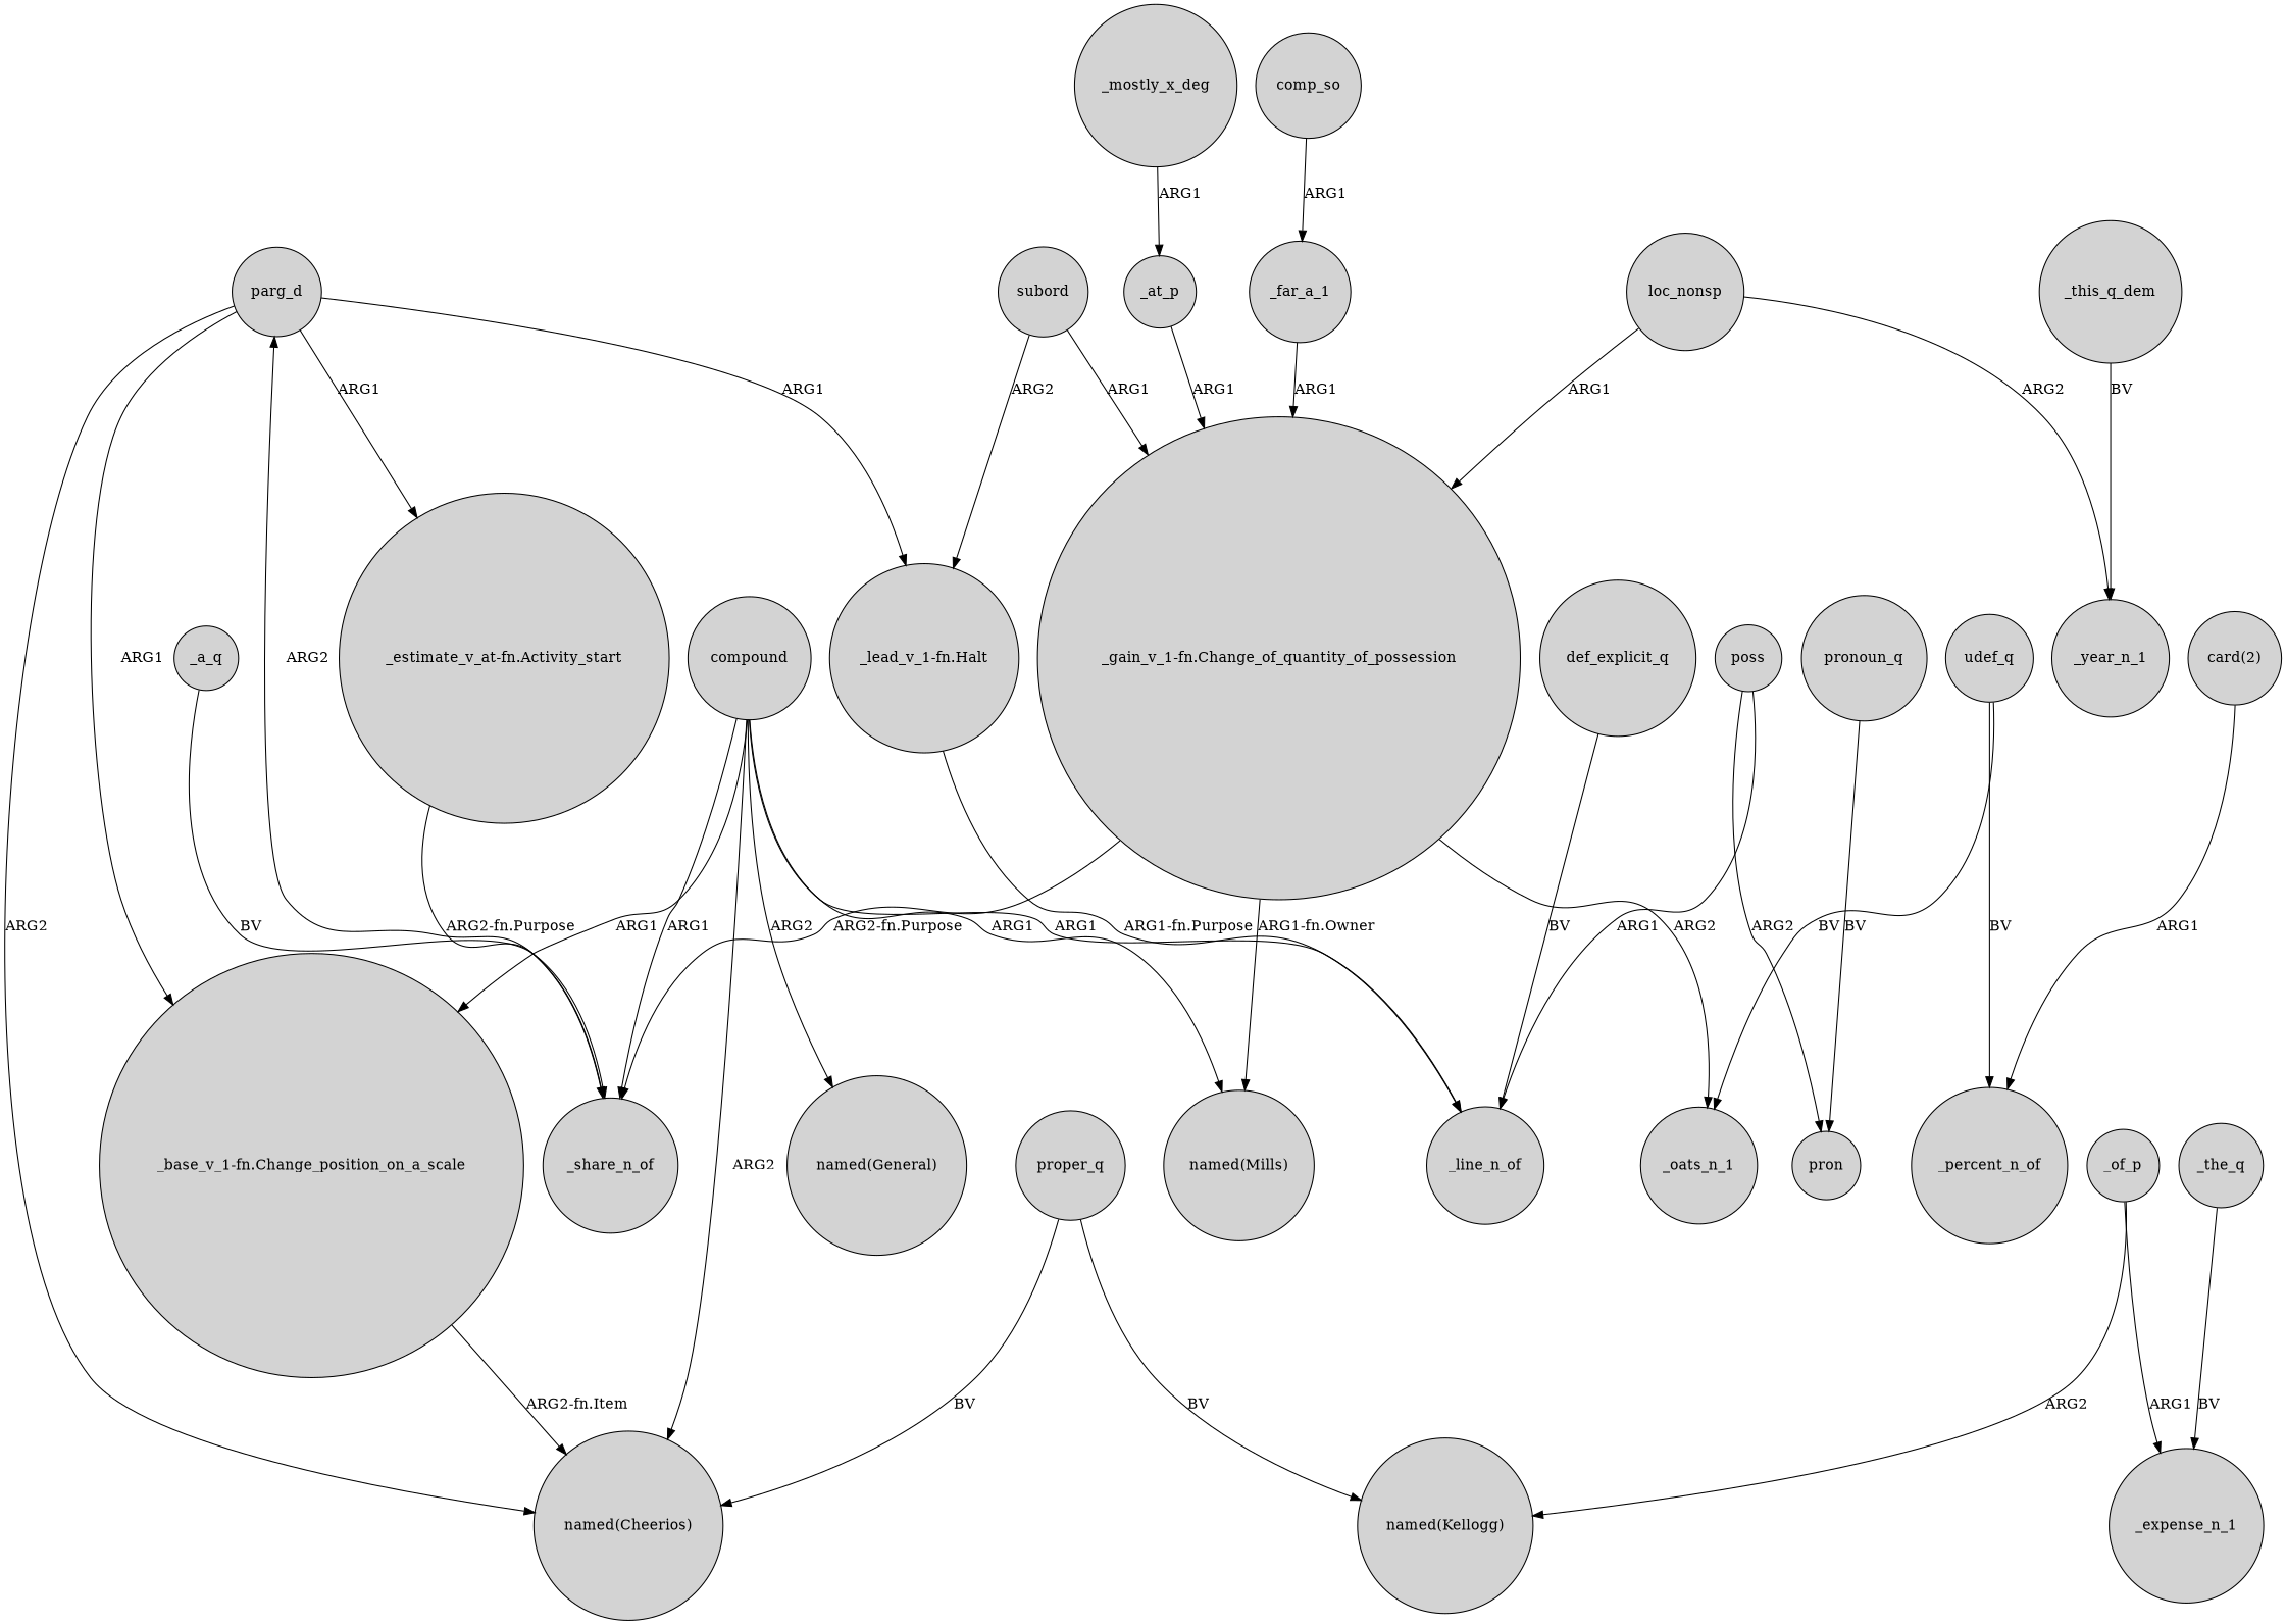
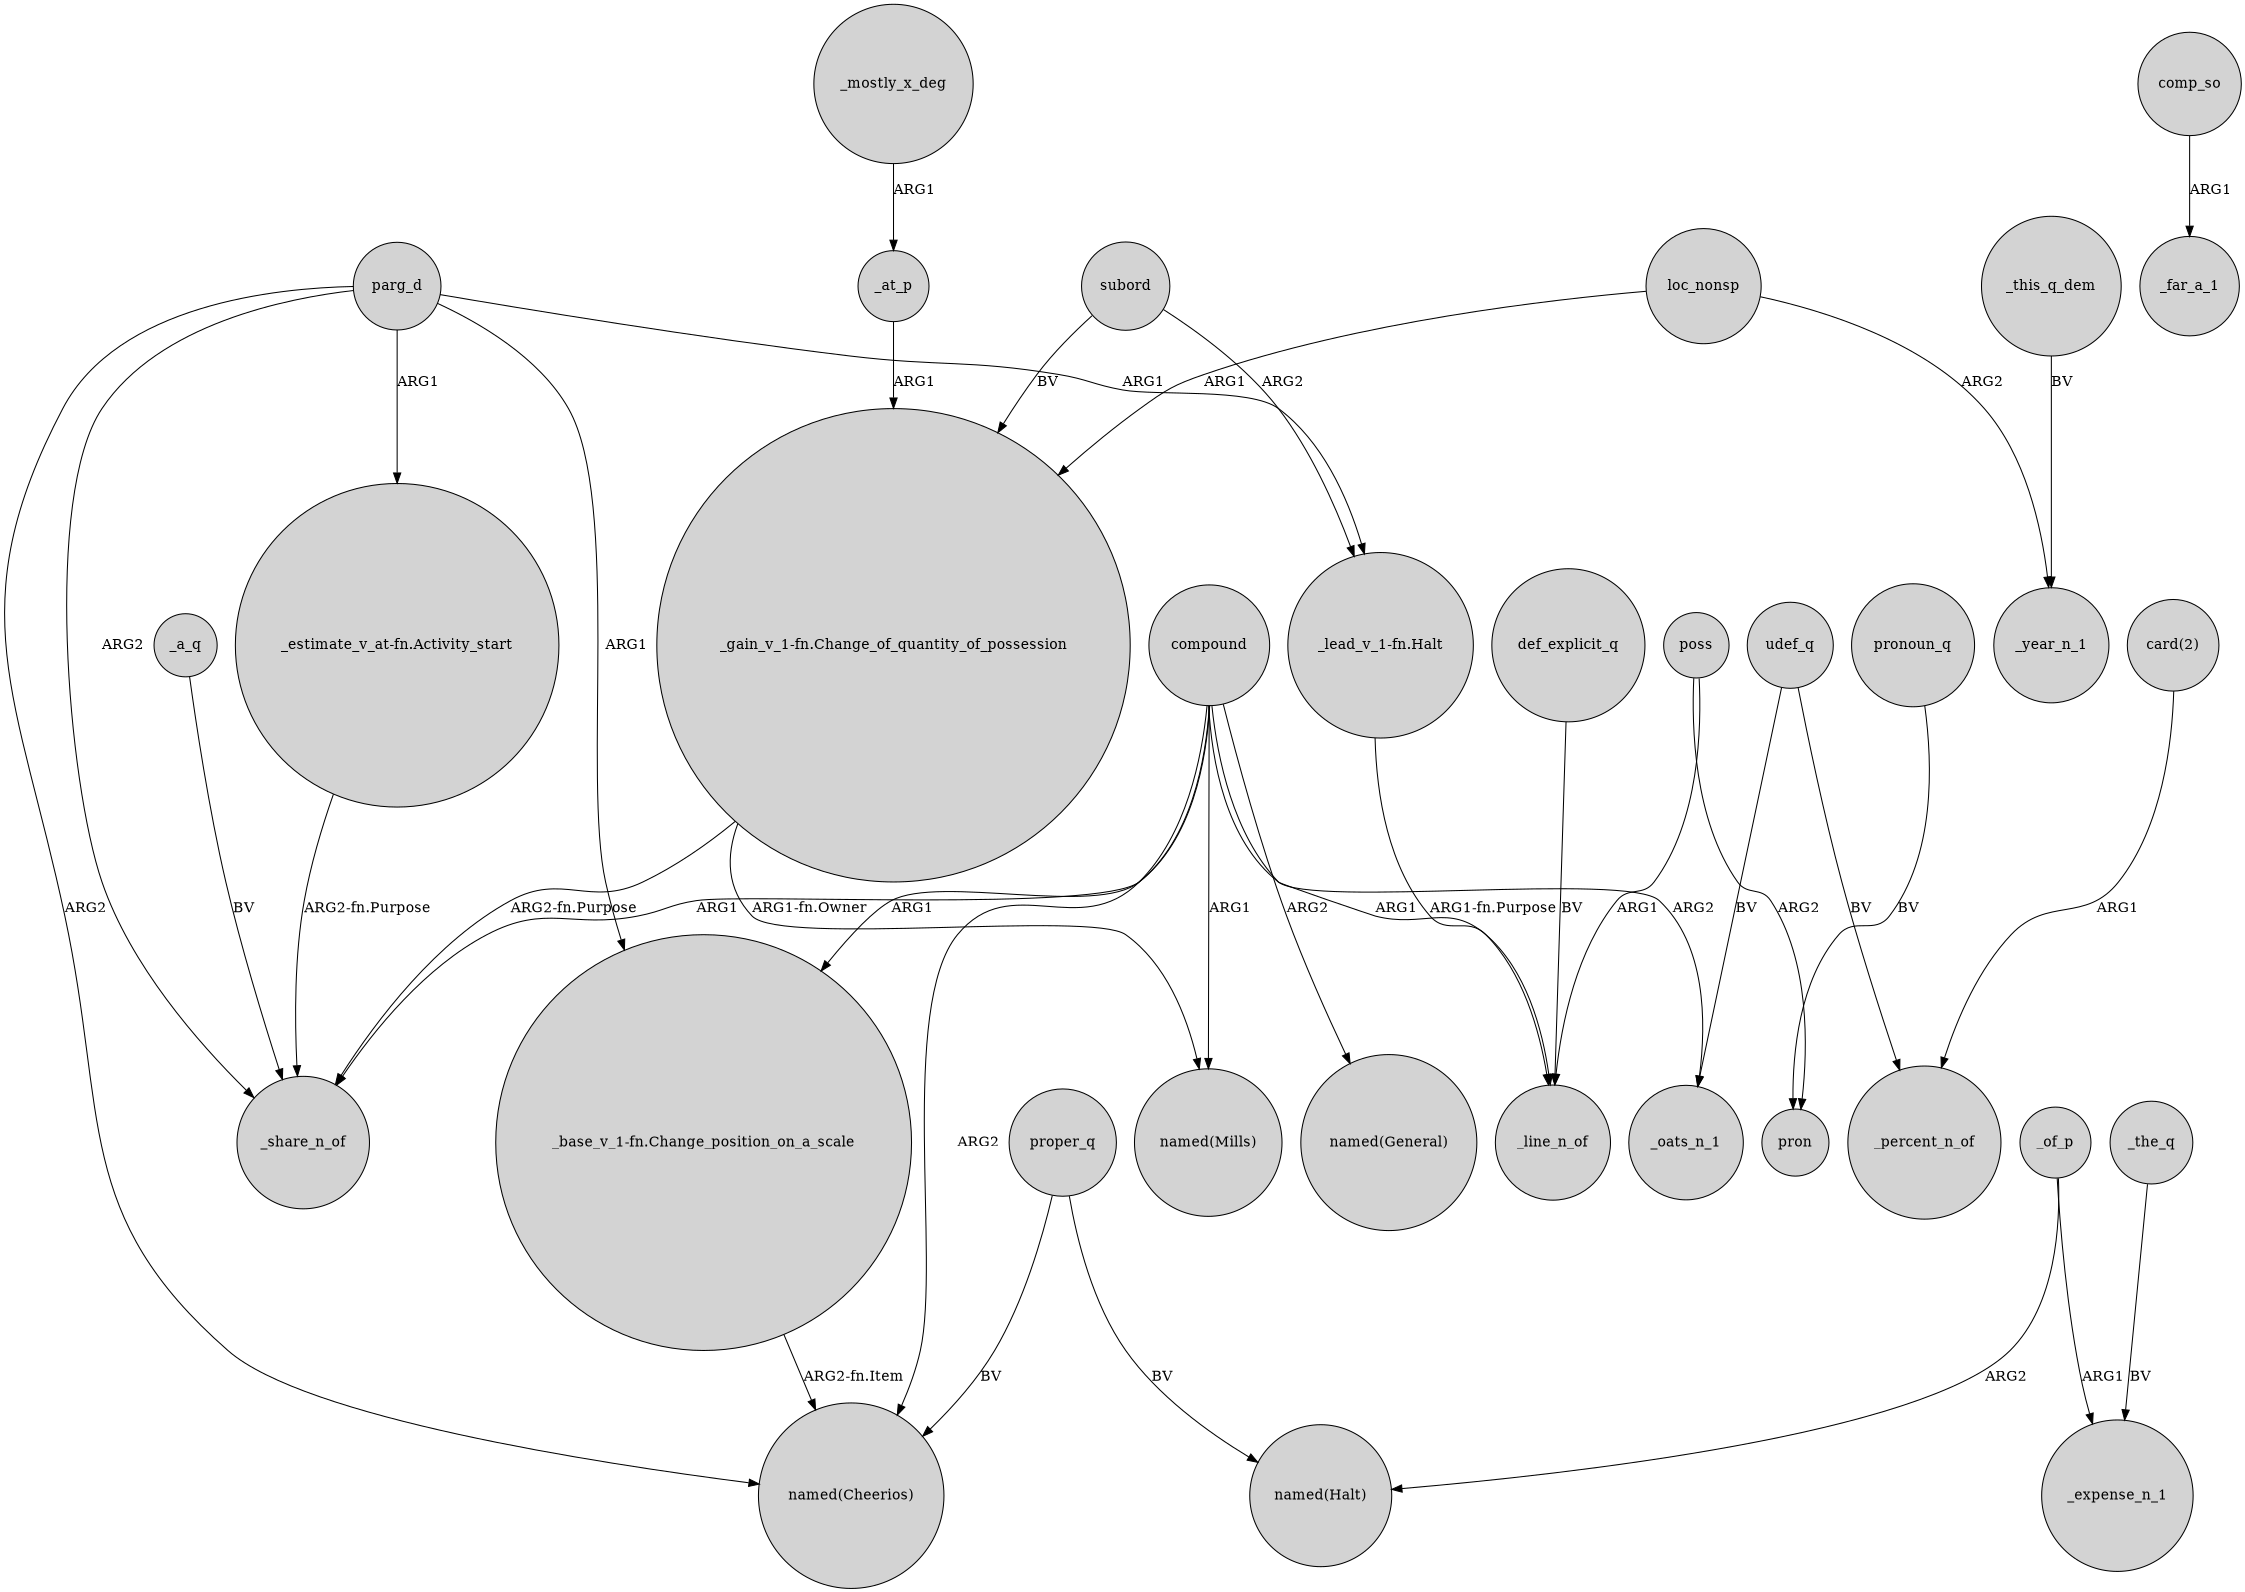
  digraph {
    node [shape=circle style=filled]
    proper_q
    "named(Cheerios)"
-   "named(Kellogg)"
+   "named(Kellogg)" [label="named(Halt)"]
    _of_p
    _expense_n_1
    def_explicit_q
    _line_n_of
    loc_nonsp
    "_gain_v_1-fn.Change_of_quantity_of_possession"
    _year_n_1
    "named(Mills)"
    _share_n_of
    udef_q
    _oats_n_1
    _percent_n_of
    "_lead_v_1-fn.Halt"
    parg_d
    "_base_v_1-fn.Change_position_on_a_scale"
    "_estimate_v_at-fn.Activity_start"
    compound
    "named(General)"
    comp_so
    _far_a_1
    _at_p
    _a_q
    subord
    pronoun_q
    pron
    poss
    _this_q_dem
    "card(2)"
    _the_q
    _mostly_x_deg
    proper_q -> "named(Cheerios)" [label=BV]
    proper_q -> "named(Kellogg)" [label=BV]
    _of_p -> "named(Kellogg)" [label=ARG2]
    _of_p -> _expense_n_1 [label=ARG1]
    def_explicit_q -> _line_n_of [label=BV]
    loc_nonsp -> "_gain_v_1-fn.Change_of_quantity_of_possession" [label=ARG1]
    loc_nonsp -> _year_n_1 [label=ARG2]
    "_gain_v_1-fn.Change_of_quantity_of_possession" -> "named(Mills)" [label="ARG1-fn.Owner"]
    "_gain_v_1-fn.Change_of_quantity_of_possession" -> _share_n_of [label="ARG2-fn.Purpose"]
    udef_q -> _oats_n_1 [label=BV]
    udef_q -> _percent_n_of [label=BV]
    "_lead_v_1-fn.Halt" -> _line_n_of [label="ARG1-fn.Purpose"]
    parg_d -> "named(Cheerios)" [label=ARG2]
-   _share_n_of -> parg_d [label=ARG2]
+   parg_d -> _share_n_of [label=ARG2]
    parg_d -> "_lead_v_1-fn.Halt" [label=ARG1]
    parg_d -> "_base_v_1-fn.Change_position_on_a_scale" [label=ARG1]
    parg_d -> "_estimate_v_at-fn.Activity_start" [label=ARG1]
    "_base_v_1-fn.Change_position_on_a_scale" -> "named(Cheerios)" [label="ARG2-fn.Item"]
    "_estimate_v_at-fn.Activity_start" -> _share_n_of [label="ARG2-fn.Purpose"]
    compound -> "named(Cheerios)" [label=ARG2]
    compound -> _line_n_of [label=ARG1]
    compound -> "named(Mills)" [label=ARG1]
    compound -> _share_n_of [label=ARG1]
-   "_gain_v_1-fn.Change_of_quantity_of_possession" -> _oats_n_1 [label=ARG2]
+   compound -> _oats_n_1 [label=ARG2]
    compound -> "_base_v_1-fn.Change_position_on_a_scale" [label=ARG1]
    compound -> "named(General)" [label=ARG2]
    comp_so -> _far_a_1 [label=ARG1]
-   _far_a_1 -> "_gain_v_1-fn.Change_of_quantity_of_possession" [label=ARG1]
    _at_p -> "_gain_v_1-fn.Change_of_quantity_of_possession" [label=ARG1]
    _a_q -> _share_n_of [label=BV]
-   subord -> "_gain_v_1-fn.Change_of_quantity_of_possession" [label=ARG1]
+   subord -> "_gain_v_1-fn.Change_of_quantity_of_possession" [label=BV]
    subord -> "_lead_v_1-fn.Halt" [label=ARG2]
    pronoun_q -> pron [label=BV]
    poss -> _line_n_of [label=ARG1]
    poss -> pron [label=ARG2]
    _this_q_dem -> _year_n_1 [label=BV]
    "card(2)" -> _percent_n_of [label=ARG1]
    _the_q -> _expense_n_1 [label=BV]
    _mostly_x_deg -> _at_p [label=ARG1]
  }
